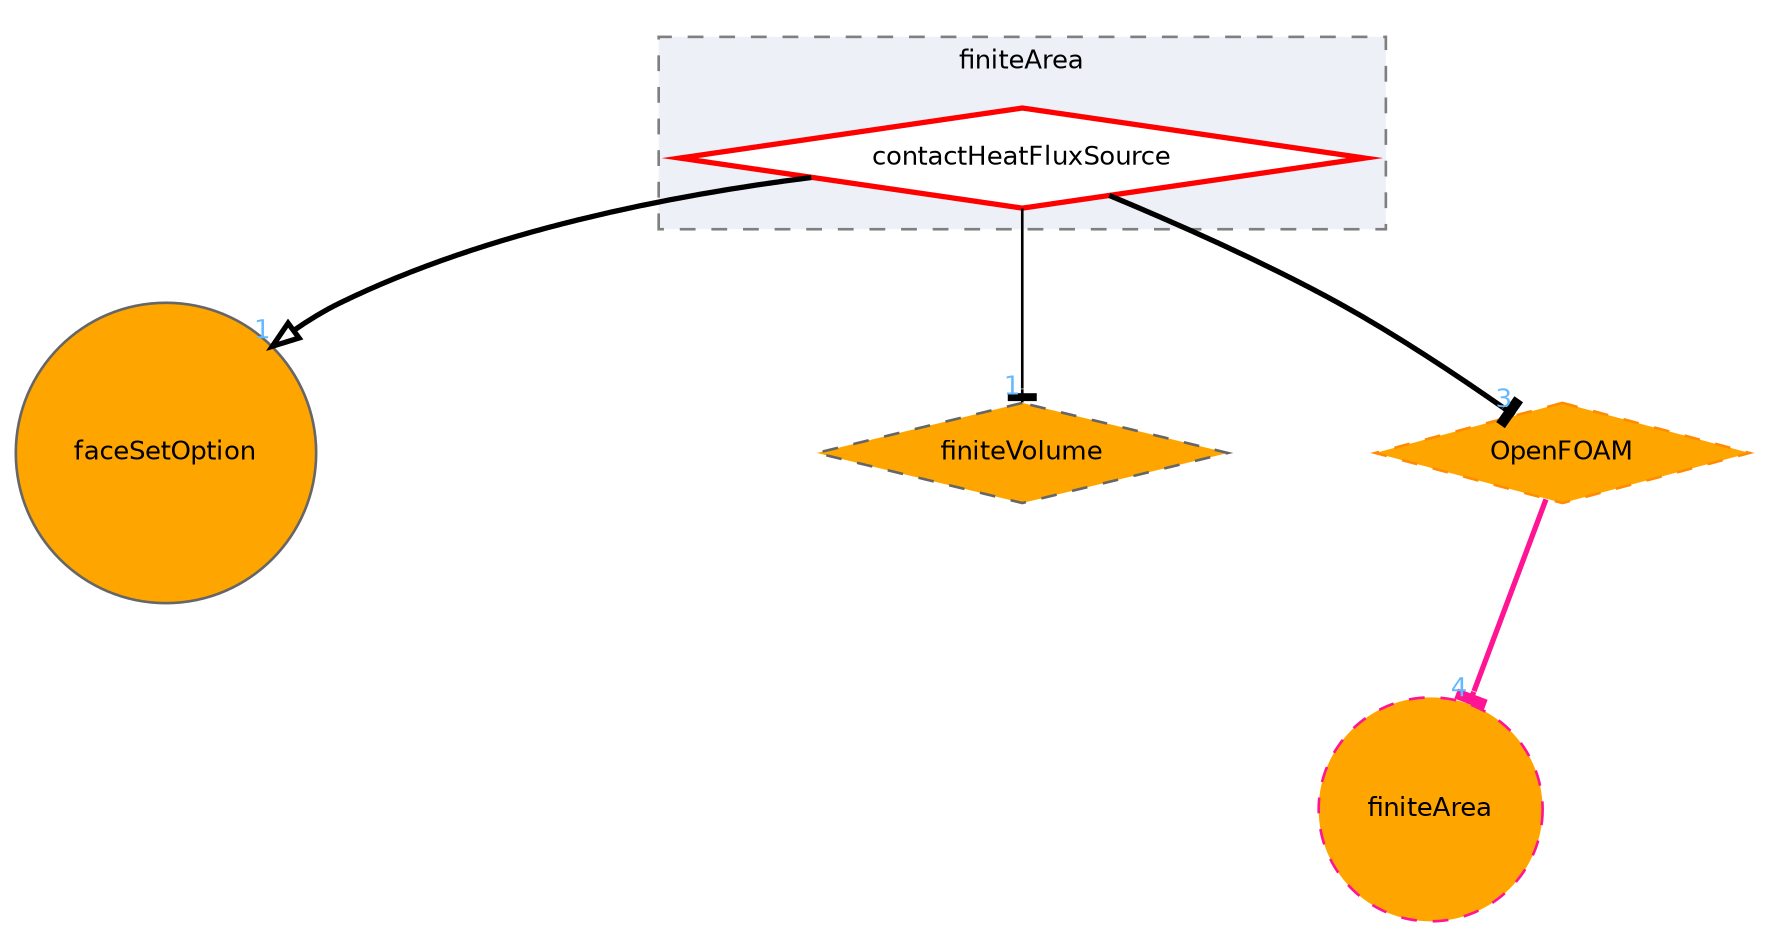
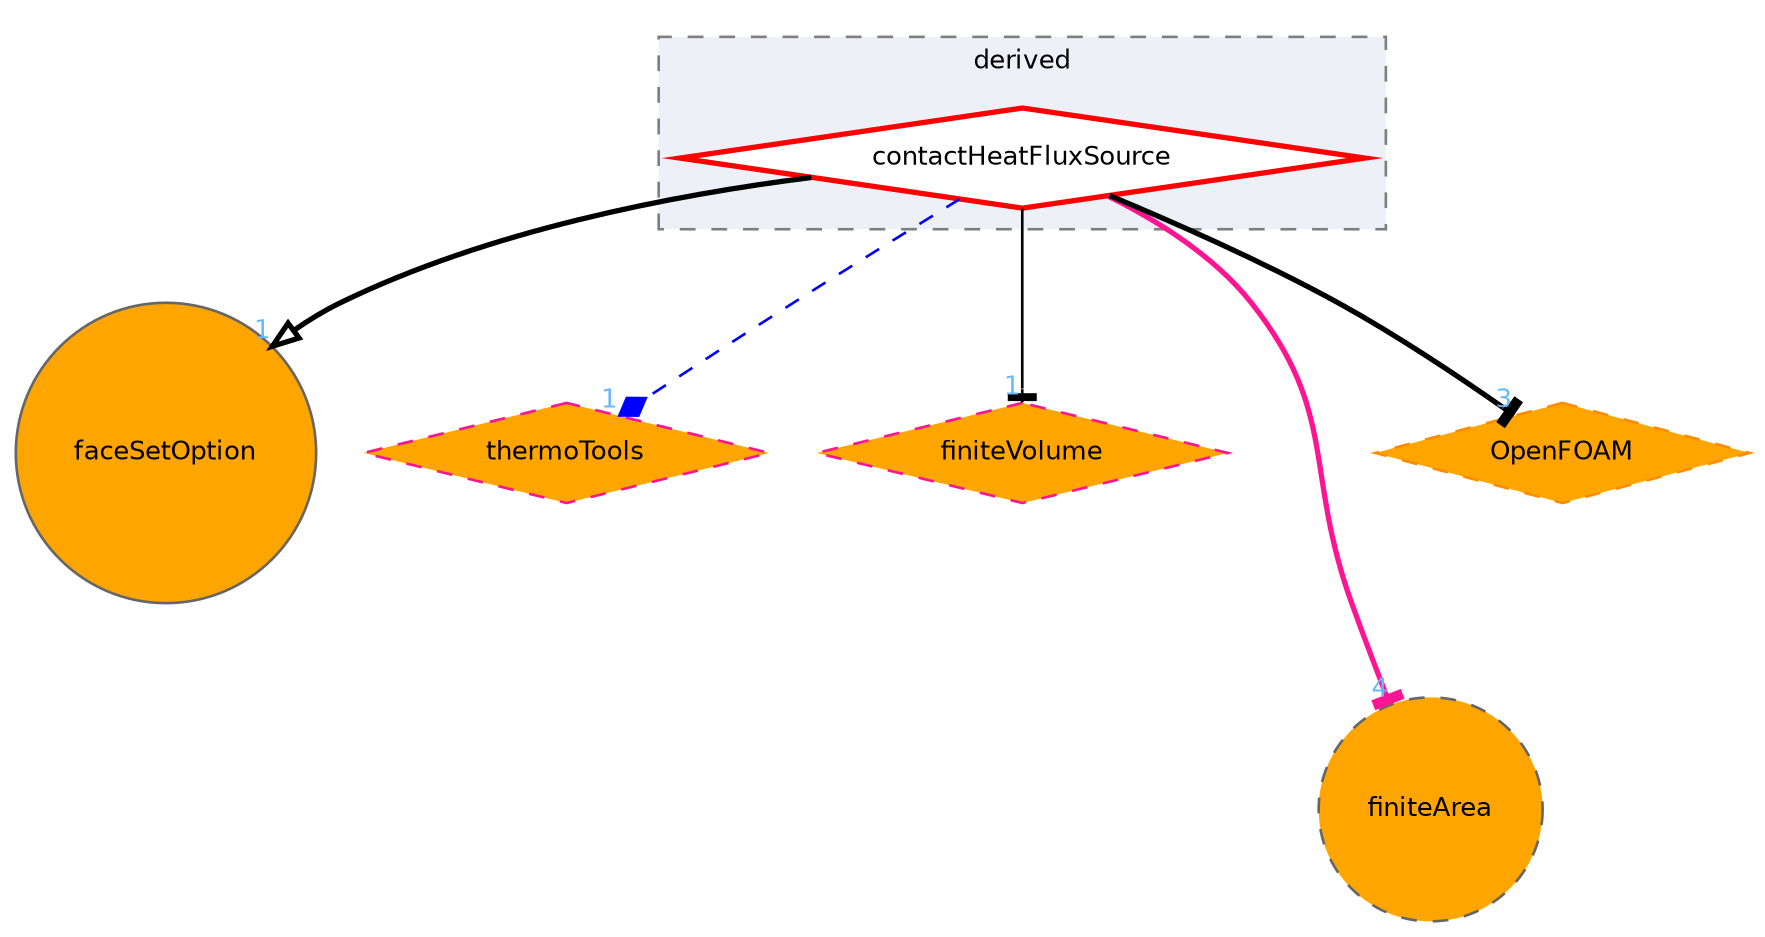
  digraph {
    compound=true
    node [color=gray40 fillcolor=orange fontname=Helvetica fontsize=10 shape=diamond style="filled,dashed"]
    edge [arrowhead=tee color=black fontcolor=steelblue1 fontname=Helvetica fontsize=10 headlabel=1 labeldistance=1.5 labelfontname=Helvetica labelfontsize=10 style=bold]
    n1 [color=red fillcolor=white height=0.2 label=contactHeatFluxSource style="filled,bold" width=0.4]
    n2 [height=0.2 label=faceSetOption shape=circle style=filled width=0.4]
-   n4 [height=0.2 label=finiteVolume width=0.4]
-   n5 [color=deeppink height=0.2 label=finiteArea shape=circle width=0.4]
+   n3 [color=deeppink height=0.2 label=thermoTools width=0.4]
+   n4 [color=deeppink height=0.2 label=finiteVolume width=0.4]
+   n5 [height=0.2 label=finiteArea shape=circle width=0.4]
    n6 [color=darkorange height=0.2 label=OpenFOAM width=0.4]
    subgraph cluster_1 {
      bgcolor="#edf0f7"
      fontname=Helvetica
      fontsize=10
-     label=finiteArea
+     label=derived
      pencolor=grey50
      style="filled,dashed"
      n1
    }
    n1 -> n2 [arrowhead=onormal]
+   n1 -> n3 [arrowhead=diamond color=blue style=dashed]
    n1 -> n4 [style=solid]
-   n6 -> n5 [color=deeppink headlabel=4]
+   n1 -> n5 [color=deeppink headlabel=4]
    n1 -> n6 [headlabel=3]
  }
